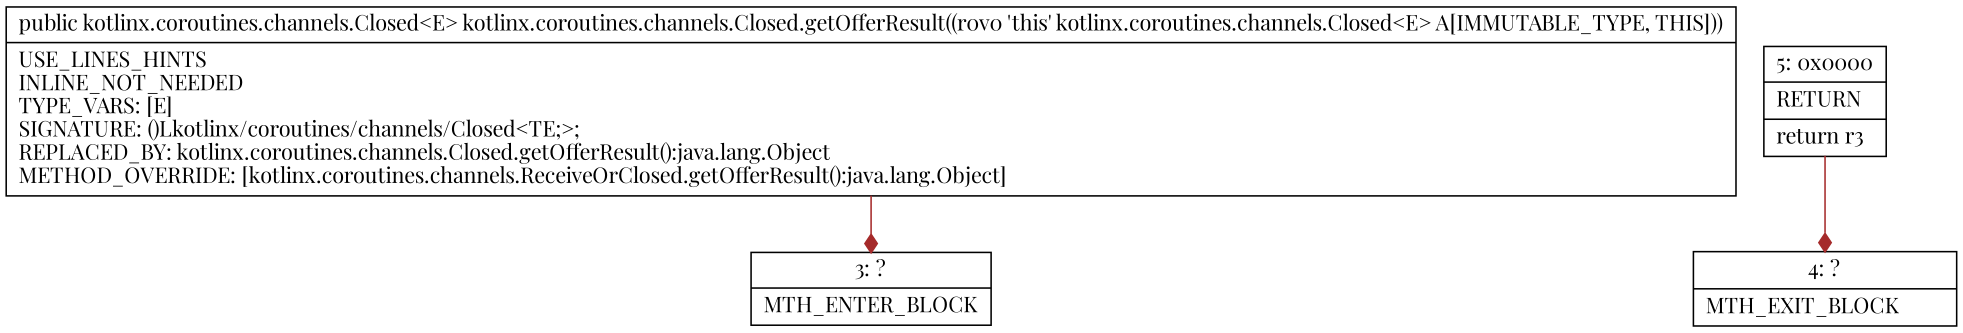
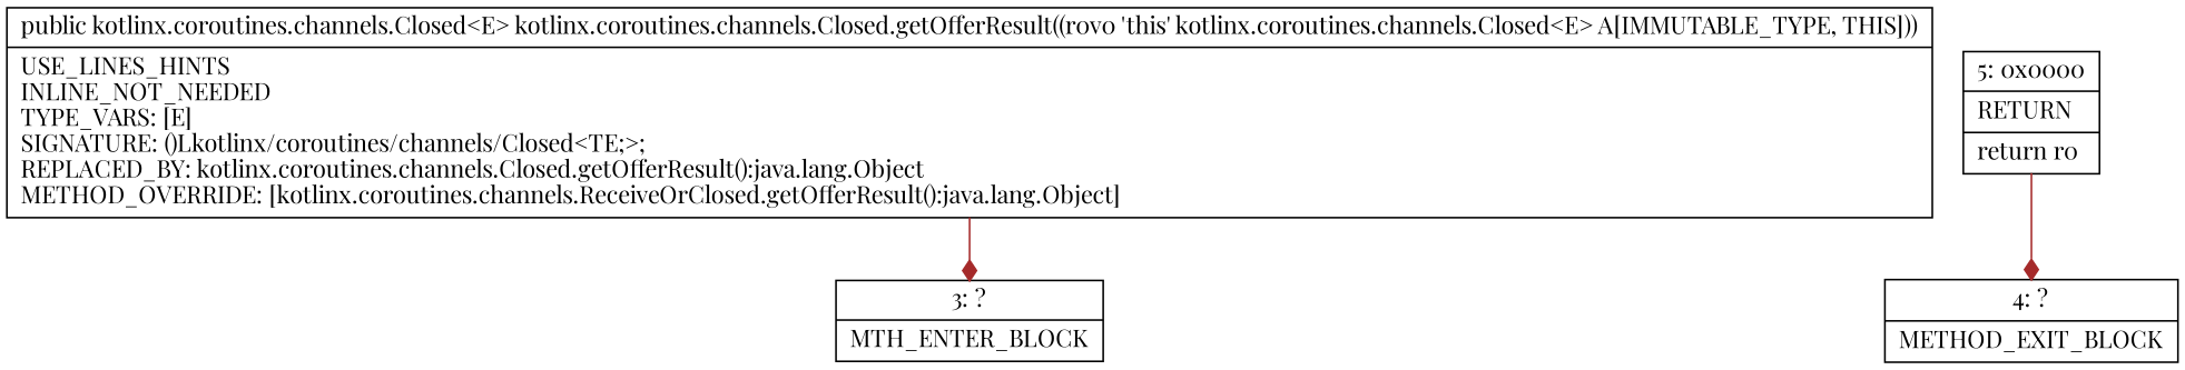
  digraph {
    fontname="Playfair Display"
    node [fontname="Playfair Display" shape=record]
    edge [arrowhead=diamond color=brown fontname="Playfair Display"]
    n1 [label="{3\:\ ?|MTH_ENTER_BLOCK\l}"]
-   n2 [label="{5\:\ 0x0000|RETURN\l|return r3\l}"]
-   n3 [label="{4\:\ ?|MTH_EXIT_BLOCK\l}"]
+   n2 [label="{5\:\ 0x0000|RETURN\l|return r0\l}"]
+   n3 [label="{4\:\ ?|METHOD_EXIT_BLOCK\l}"]
    n4 [label="{public kotlinx.coroutines.channels.Closed\<E\> kotlinx.coroutines.channels.Closed.getOfferResult((r0v0 'this' kotlinx.coroutines.channels.Closed\<E\> A[IMMUTABLE_TYPE, THIS]))  | USE_LINES_HINTS\lINLINE_NOT_NEEDED\lTYPE_VARS: [E]\lSIGNATURE: ()Lkotlinx\/coroutines\/channels\/Closed\<TE;\>;\lREPLACED_BY: kotlinx.coroutines.channels.Closed.getOfferResult():java.lang.Object\lMETHOD_OVERRIDE: [kotlinx.coroutines.channels.ReceiveOrClosed.getOfferResult():java.lang.Object]\l}"]
    n2 -> n3
    n4 -> n1
  }
